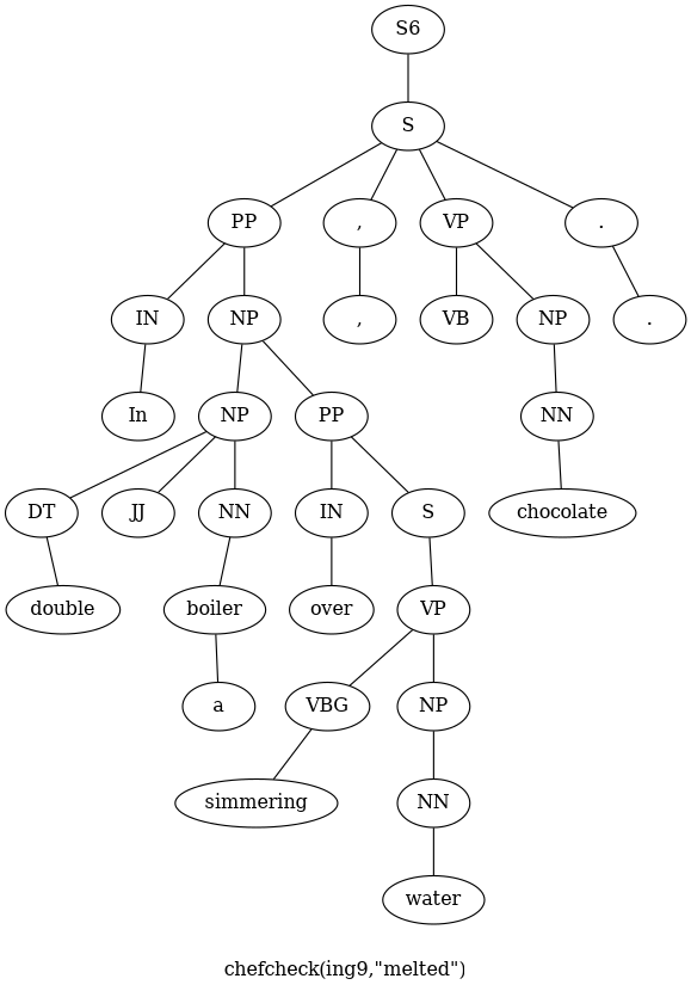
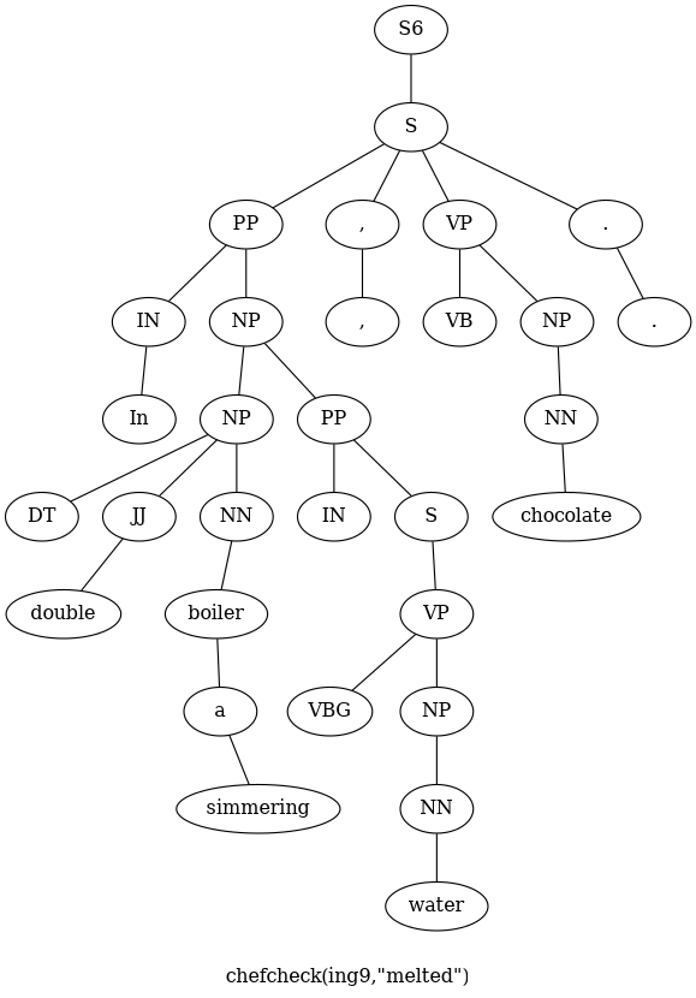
  graph {
    label="chefcheck(ing9,\"melted\")"
    n1 [label=S6]
    n2 [label=S]
    n3 [label=PP]
    n4 [label=","]
    n5 [label=VP]
    n6 [label="."]
    n7 [label=IN]
    n8 [label=NP]
    n9 [label=","]
    n10 [label=VB]
    n11 [label=NP]
    n12 [label="."]
    n13 [label=In]
    n14 [label=NP]
    n15 [label=PP]
    n16 [label=DT]
    n17 [label=JJ]
    n18 [label=NN]
    n19 [label=IN]
    n20 [label=S]
    n21 [label=double]
    n22 [label=boiler]
    n23 [label=a]
-   n24 [label=over]
    n25 [label=VP]
    n26 [label=VBG]
    n27 [label=NP]
    n28 [label=simmering]
    n29 [label=NN]
    n30 [label=water]
    n31 [label=NN]
    n32 [label=chocolate]
    n1 -- n2
    n2 -- n3
    n2 -- n4
    n2 -- n5
    n2 -- n6
    n3 -- n7
    n3 -- n8
    n4 -- n9
    n5 -- n10
    n5 -- n11
    n6 -- n12
    n7 -- n13
    n8 -- n14
    n8 -- n15
    n11 -- n31
    n14 -- n16
    n14 -- n17
    n14 -- n18
    n15 -- n19
    n15 -- n20
-   n16 -- n21
+   n17 -- n21
    n18 -- n22
-   n19 -- n24
    n20 -- n25
    n22 -- n23
    n25 -- n26
    n25 -- n27
-   n26 -- n28
+   n23 -- n28
    n27 -- n29
    n29 -- n30
    n31 -- n32
  }
